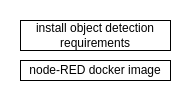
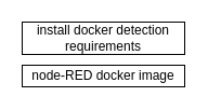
  <mxCell id="0" />
  <mxCell id="1" parent="0" />
  <mxCell id="2" value="node-RED docker image" style="rounded=0;whiteSpace=wrap;html=1;" parent="1" vertex="1"><mxGeometry x="20" y="60" width="150" height="20" as="geometry" /></mxCell>
- <mxCell id="3" value="install object detection requirements" style="rounded=0;whiteSpace=wrap;html=1;" parent="1" vertex="1"><mxGeometry x="20" y="20" width="150" height="30" as="geometry" /></mxCell>
+ <mxCell id="3" value="install docker detection requirements" style="rounded=0;whiteSpace=wrap;html=1;" parent="1" vertex="1"><mxGeometry x="20" y="20" width="150" height="30" as="geometry" /></mxCell>
